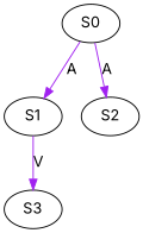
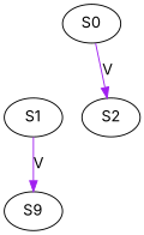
  strict digraph {
    fontname=Inter
    node [fontname=Inter]
    edge [color=purple fontname=Inter]
    S0
    S1
    S2
-   S3
-   S0 -> S1 [label=A]
-   S0 -> S2 [label=A]
+   S3 [label=S9]
+   S0 -> S2 [label=V]
    S1 -> S3 [label=V]
  }
